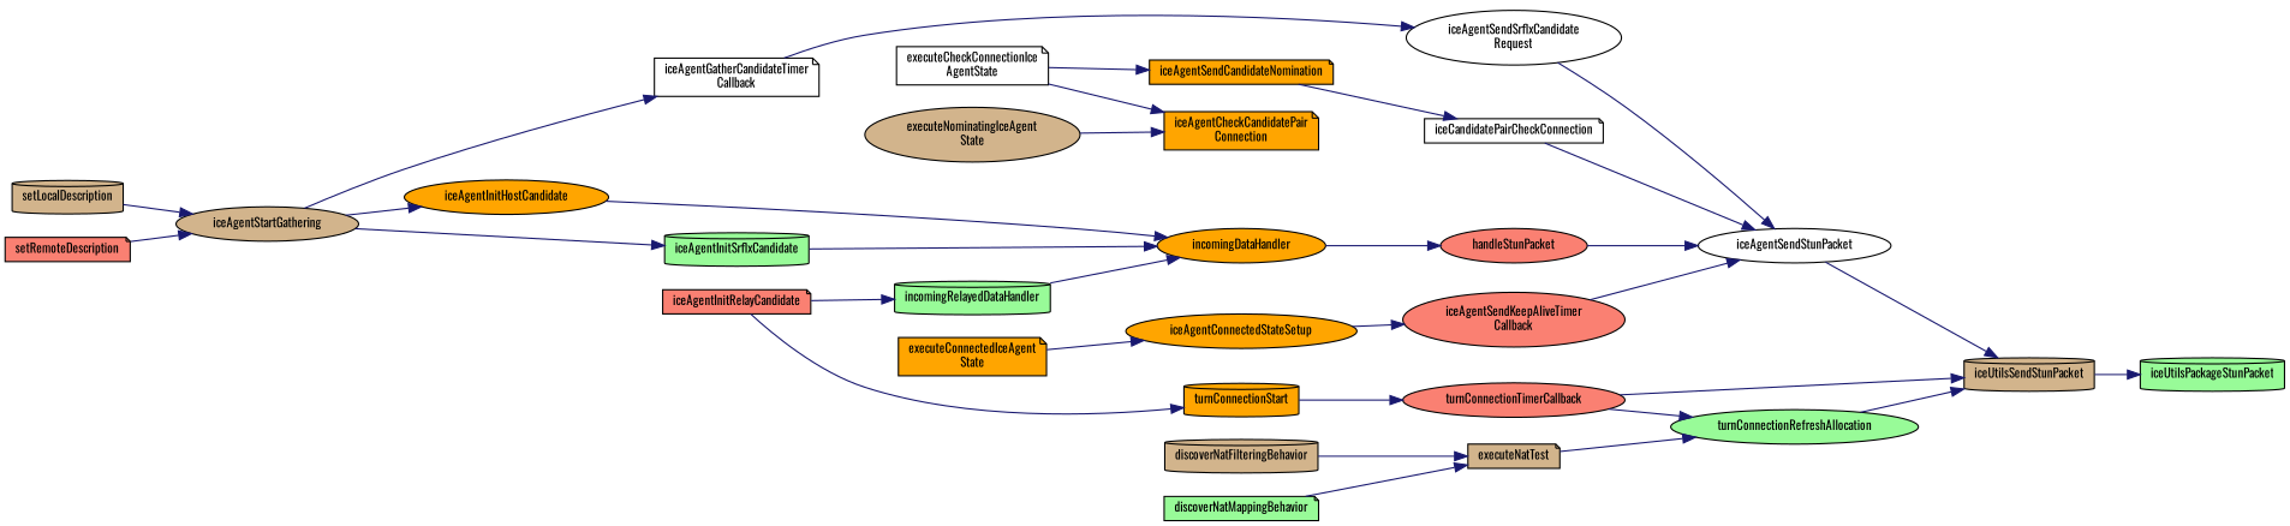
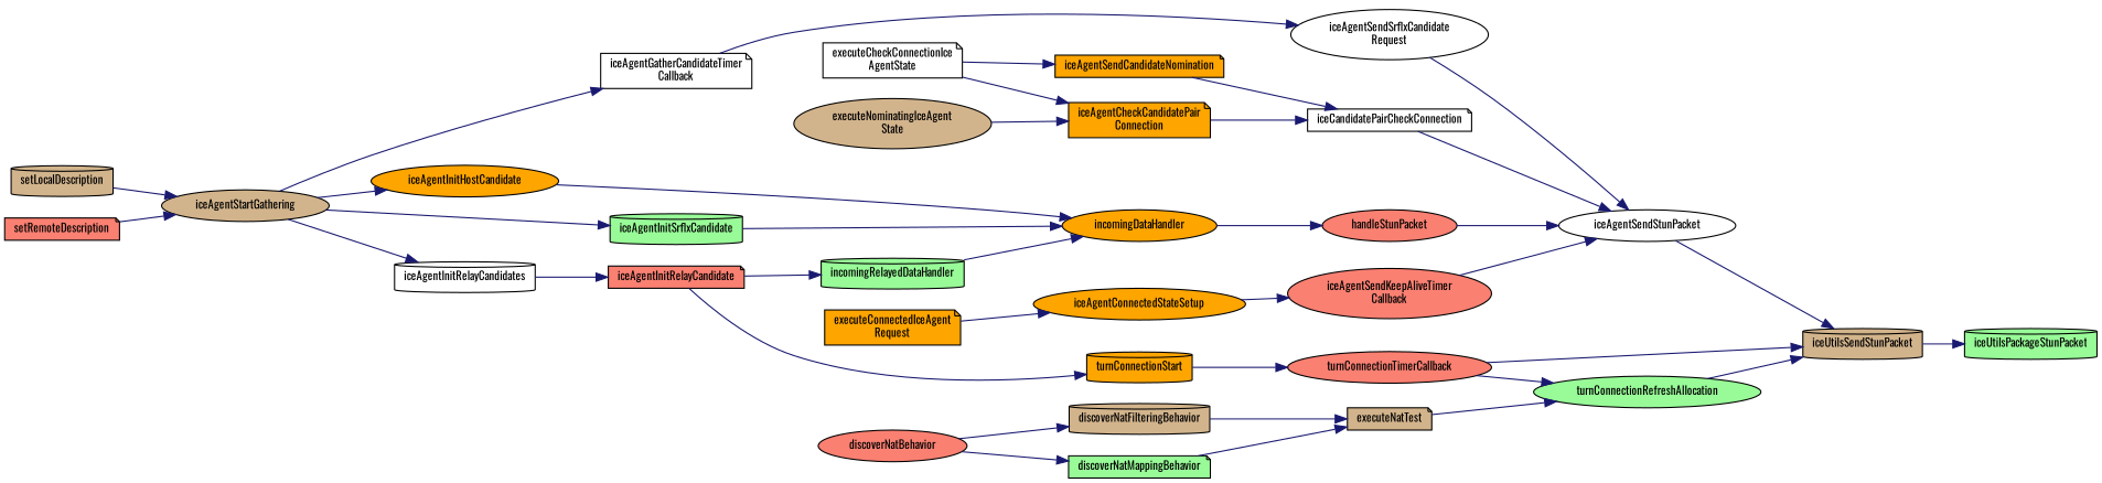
  digraph {
    fontname=Oswald
    rankdir=RL
    node [color=black fillcolor=orange fontname=Oswald fontsize=10 shape=ellipse style=filled]
    edge [color=midnightblue dir=back fontname=Oswald fontsize=10 labelfontname=Helvetica labelfontsize=10 style=solid]
    n1 [fillcolor=palegreen fontcolor=black height=0.2 label=iceUtilsPackageStunPacket shape=cylinder width=0.4]
    n2 [fillcolor=tan height=0.2 label=iceUtilsSendStunPacket shape=cylinder width=0.4]
    n3 [fillcolor=white height=0.2 label=iceAgentSendStunPacket width=0.4]
    n4 [fillcolor=palegreen height=0.2 label=turnConnectionRefreshAllocation width=0.4]
    n5 [fillcolor=salmon height=0.2 label=turnConnectionTimerCallback width=0.4]
    n6 [fillcolor=tan height=0.2 label=executeNatTest shape=note width=0.4]
    n7 [fillcolor=tan height=0.2 label=discoverNatFilteringBehavior shape=cylinder width=0.4]
    n8 [fillcolor=palegreen height=0.2 label=discoverNatMappingBehavior shape=note width=0.4]
    n9 [fillcolor=salmon height=0.2 label=handleStunPacket width=0.4]
    n10 [fillcolor=salmon height=0.2 label="iceAgentSendKeepAliveTimer\lCallback" width=0.4]
    n11 [fillcolor=white height=0.2 label="iceAgentSendSrflxCandidate\lRequest" width=0.4]
    n12 [fillcolor=white height=0.2 label=iceCandidatePairCheckConnection shape=note width=0.4]
    n13 [height=0.2 label=turnConnectionStart shape=cylinder width=0.4]
+   n14 [fillcolor=salmon height=0.2 label=discoverNatBehavior width=0.4]
    n15 [height=0.2 label=incomingDataHandler width=0.4]
    n16 [height=0.2 label=iceAgentConnectedStateSetup width=0.4]
    n17 [fillcolor=white height=0.2 label="iceAgentGatherCandidateTimer\lCallback" shape=note width=0.4]
    n18 [height=0.2 label="iceAgentCheckCandidatePair\lConnection" shape=note width=0.4]
    n19 [height=0.2 label=iceAgentSendCandidateNomination shape=note width=0.4]
    n20 [height=0.2 label=iceAgentInitHostCandidate width=0.4]
    n21 [fillcolor=palegreen height=0.2 label=iceAgentInitSrflxCandidate shape=cylinder width=0.4]
    n22 [fillcolor=palegreen height=0.2 label=incomingRelayedDataHandler shape=cylinder width=0.4]
    n23 [fillcolor=tan height=0.2 label=iceAgentStartGathering width=0.4]
    n24 [fillcolor=salmon height=0.2 label=iceAgentInitRelayCandidate shape=note width=0.4]
    n25 [fillcolor=tan height=0.2 label=setLocalDescription shape=cylinder width=0.4]
    n26 [fillcolor=salmon height=0.2 label=setRemoteDescription shape=note width=0.4]
-   n28 [height=0.2 label="executeConnectedIceAgent\lState" shape=note width=0.4]
+   n27 [fillcolor=white height=0.2 label=iceAgentInitRelayCandidates shape=cylinder width=0.4]
+   n28 [height=0.2 label="executeConnectedIceAgent\lRequest" shape=note width=0.4]
    n29 [fillcolor=white height=0.2 label="executeCheckConnectionIce\lAgentState" shape=note width=0.4]
    n30 [fillcolor=tan height=0.2 label="executeNominatingIceAgent\lState" width=0.4]
    n1 -> n2
    n2 -> n3
    n2 -> n4
    n2 -> n5
    n3 -> n9
    n3 -> n10
    n3 -> n11
    n3 -> n12
    n4 -> n5
    n4 -> n6
    n5 -> n13
    n6 -> n7
    n6 -> n8
+   n7 -> n14
+   n8 -> n14
    n9 -> n15
    n10 -> n16
    n11 -> n17
+   n12 -> n18
    n12 -> n19
    n13 -> n24
    n15 -> n20
    n15 -> n21
    n15 -> n22
    n16 -> n28
    n17 -> n23
    n18 -> n29
    n18 -> n30
    n19 -> n29
    n20 -> n23
    n21 -> n23
    n22 -> n24
    n23 -> n25
    n23 -> n26
+   n24 -> n27
+   n27 -> n23
  }
